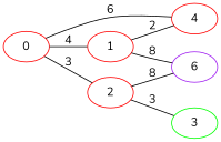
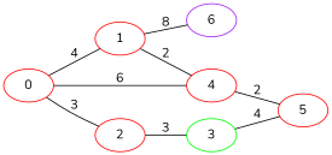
  graph {
    fontname=Nunito
    rankdir=LR
    node [color=red fontname=Nunito weight=1]
    edge [fontname=Nunito]
    0
    1
    4
    2
    6 [color=purple weight=4]
+   5
    3 [color=green weight=2]
    0 -- 1 [label=4]
    0 -- 4 [label=6]
    0 -- 2 [label=3]
    1 -- 4 [label=2]
    1 -- 6 [label=8]
-   2 -- 6 [label=8]
+   4 -- 5 [label=2]
    2 -- 3 [label=3]
+   3 -- 5 [label=4]
  }
